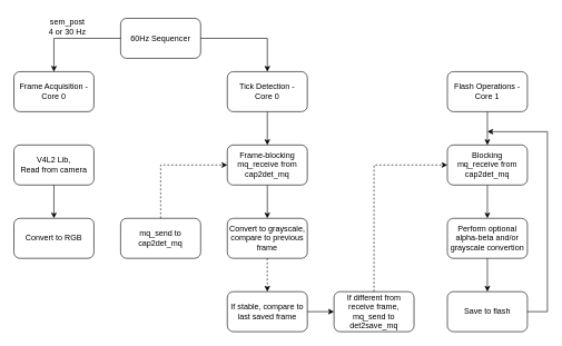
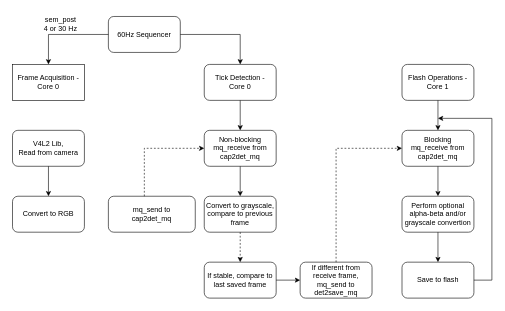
  <mxCell id="0" />
  <mxCell id="1" parent="0" />
  <mxCell id="2" style="edgeStyle=orthogonalEdgeStyle;rounded=0;orthogonalLoop=1;jettySize=auto;html=1;entryX=0.5;entryY=0;entryDx=0;entryDy=0;" edge="1" parent="1" source="4" target="5"><mxGeometry relative="1" as="geometry" /></mxCell>
  <mxCell id="3" style="edgeStyle=orthogonalEdgeStyle;rounded=0;orthogonalLoop=1;jettySize=auto;html=1;entryX=0.5;entryY=0;entryDx=0;entryDy=0;" edge="1" parent="1" source="4" target="7"><mxGeometry relative="1" as="geometry" /></mxCell>
  <mxCell id="4" value="60Hz Sequencer" style="rounded=1;whiteSpace=wrap;html=1;fillColor=none;" vertex="1" parent="1"><mxGeometry x="180" y="27" width="120" height="60" as="geometry" /></mxCell>
- <mxCell id="5" value="Frame Acquisition -&lt;div&gt;Core 0&lt;/div&gt;" style="rounded=1;whiteSpace=wrap;html=1;fillColor=none;" vertex="1" parent="1"><mxGeometry x="20" y="107" width="120" height="60" as="geometry" /></mxCell>
+ <mxCell id="5" value="Frame Acquisition -&lt;div&gt;Core 0&lt;/div&gt;" style="whiteSpace=wrap;html=1;fillColor=none;rounded=0;" vertex="1" parent="1"><mxGeometry x="20" y="107" width="120" height="60" as="geometry" /></mxCell>
  <mxCell id="6" style="edgeStyle=orthogonalEdgeStyle;rounded=0;orthogonalLoop=1;jettySize=auto;html=1;entryX=0.5;entryY=0;entryDx=0;entryDy=0;" edge="1" parent="1" source="7" target="15"><mxGeometry relative="1" as="geometry" /></mxCell>
  <mxCell id="7" value="Tick Detection -&lt;div&gt;Core 0&lt;/div&gt;" style="rounded=1;whiteSpace=wrap;html=1;fillColor=none;" vertex="1" parent="1"><mxGeometry x="340" y="107" width="120" height="60" as="geometry" /></mxCell>
  <mxCell id="8" value="sem_post&lt;div&gt;4 or 30 Hz&lt;/div&gt;" style="text;html=1;align=center;verticalAlign=middle;resizable=0;points=[];autosize=1;strokeColor=none;fillColor=none;" vertex="1" parent="1"><mxGeometry x="60" y="20" width="80" height="40" as="geometry" /></mxCell>
  <mxCell id="9" style="edgeStyle=orthogonalEdgeStyle;rounded=0;orthogonalLoop=1;jettySize=auto;html=1;entryX=0.5;entryY=0;entryDx=0;entryDy=0;" edge="1" parent="1" source="10" target="11"><mxGeometry relative="1" as="geometry" /></mxCell>
  <mxCell id="10" value="V4L2 Lib,&lt;div&gt;Read from camera&lt;/div&gt;" style="rounded=1;whiteSpace=wrap;html=1;fillColor=none;" vertex="1" parent="1"><mxGeometry x="20" y="217" width="120" height="60" as="geometry" /></mxCell>
  <mxCell id="11" value="Convert to RGB" style="rounded=1;whiteSpace=wrap;html=1;fillColor=none;" vertex="1" parent="1"><mxGeometry x="20" y="327" width="120" height="60" as="geometry" /></mxCell>
  <mxCell id="12" style="edgeStyle=orthogonalEdgeStyle;rounded=0;orthogonalLoop=1;jettySize=auto;html=1;entryX=0;entryY=0.5;entryDx=0;entryDy=0;dashed=1;" edge="1" parent="1" source="13" target="15"><mxGeometry relative="1" as="geometry"><Array as="points"><mxPoint x="240" y="247" /></Array></mxGeometry></mxCell>
- <mxCell id="13" value="mq_send to&lt;div&gt;cap2det_mq&lt;/div&gt;" style="rounded=1;whiteSpace=wrap;html=1;fillColor=none;" vertex="1" parent="1"><mxGeometry x="180" y="327" width="120" height="60" as="geometry" /></mxCell>
+ <mxCell id="13" value="mq_send to&lt;div&gt;cap2det_mq&lt;/div&gt;" style="rounded=1;whiteSpace=wrap;html=1;fillColor=none;" vertex="1" parent="1"><mxGeometry x="180" y="327" width="145" height="60" as="geometry" /></mxCell>
  <mxCell id="14" style="edgeStyle=orthogonalEdgeStyle;rounded=0;orthogonalLoop=1;jettySize=auto;html=1;entryX=0.5;entryY=0;entryDx=0;entryDy=0;" edge="1" parent="1" source="15" target="17"><mxGeometry relative="1" as="geometry" /></mxCell>
- <mxCell id="15" value="Frame-blocking&lt;div&gt;mq_receive from&lt;div&gt;cap2det_mq&lt;/div&gt;&lt;/div&gt;" style="rounded=1;whiteSpace=wrap;html=1;fillColor=none;" vertex="1" parent="1"><mxGeometry x="340" y="217" width="120" height="60" as="geometry" /></mxCell>
+ <mxCell id="15" value="Non-blocking&lt;div&gt;mq_receive from&lt;div&gt;cap2det_mq&lt;/div&gt;&lt;/div&gt;" style="rounded=1;whiteSpace=wrap;html=1;fillColor=none;" vertex="1" parent="1"><mxGeometry x="340" y="217" width="120" height="60" as="geometry" /></mxCell>
  <mxCell id="16" style="edgeStyle=orthogonalEdgeStyle;rounded=0;orthogonalLoop=1;jettySize=auto;html=1;entryX=0.5;entryY=0;entryDx=0;entryDy=0;dashed=1;" edge="1" parent="1" source="17" target="19"><mxGeometry relative="1" as="geometry" /></mxCell>
  <mxCell id="17" value="Convert to grayscale,&lt;div&gt;compare to previous&lt;/div&gt;&lt;div&gt;frame&lt;/div&gt;" style="rounded=1;whiteSpace=wrap;html=1;fillColor=none;" vertex="1" parent="1"><mxGeometry x="340" y="327" width="120" height="60" as="geometry" /></mxCell>
  <mxCell id="18" style="edgeStyle=orthogonalEdgeStyle;rounded=0;orthogonalLoop=1;jettySize=auto;html=1;entryX=0;entryY=0.5;entryDx=0;entryDy=0;" edge="1" parent="1" source="19" target="21"><mxGeometry relative="1" as="geometry" /></mxCell>
  <mxCell id="19" value="If stable, compare to&lt;div&gt;last saved frame&lt;/div&gt;" style="rounded=1;whiteSpace=wrap;html=1;fillColor=none;" vertex="1" parent="1"><mxGeometry x="340" y="437" width="120" height="60" as="geometry" /></mxCell>
  <mxCell id="20" style="edgeStyle=orthogonalEdgeStyle;rounded=0;orthogonalLoop=1;jettySize=auto;html=1;entryX=0;entryY=0.5;entryDx=0;entryDy=0;dashed=1;" edge="1" parent="1" source="21" target="25"><mxGeometry relative="1" as="geometry"><Array as="points"><mxPoint x="560" y="247" /></Array></mxGeometry></mxCell>
  <mxCell id="21" value="If different from receive frame, mq_send to&lt;div&gt;det2save_mq&lt;/div&gt;" style="rounded=1;whiteSpace=wrap;html=1;fillColor=none;" vertex="1" parent="1"><mxGeometry x="500" y="437" width="120" height="60" as="geometry" /></mxCell>
  <mxCell id="22" style="edgeStyle=orthogonalEdgeStyle;rounded=0;orthogonalLoop=1;jettySize=auto;html=1;entryX=0.5;entryY=0;entryDx=0;entryDy=0;" edge="1" parent="1" source="23" target="25"><mxGeometry relative="1" as="geometry" /></mxCell>
  <mxCell id="23" value="Flash Operations -&lt;div&gt;Core 1&lt;/div&gt;" style="rounded=1;whiteSpace=wrap;html=1;fillColor=none;" vertex="1" parent="1"><mxGeometry x="670" y="107" width="120" height="60" as="geometry" /></mxCell>
  <mxCell id="24" style="edgeStyle=orthogonalEdgeStyle;rounded=0;orthogonalLoop=1;jettySize=auto;html=1;entryX=0.5;entryY=0;entryDx=0;entryDy=0;" edge="1" parent="1" source="25" target="27"><mxGeometry relative="1" as="geometry" /></mxCell>
  <mxCell id="25" value="Blocking&lt;div&gt;mq_receive from&lt;div&gt;cap2det_mq&lt;/div&gt;&lt;/div&gt;" style="rounded=1;whiteSpace=wrap;html=1;fillColor=none;" vertex="1" parent="1"><mxGeometry x="670" y="217" width="120" height="60" as="geometry" /></mxCell>
  <mxCell id="26" style="edgeStyle=orthogonalEdgeStyle;rounded=0;orthogonalLoop=1;jettySize=auto;html=1;entryX=0.5;entryY=0;entryDx=0;entryDy=0;" edge="1" parent="1" source="27" target="29"><mxGeometry relative="1" as="geometry" /></mxCell>
  <mxCell id="27" value="Perform optional alpha-beta and/or grayscale convertion" style="rounded=1;whiteSpace=wrap;html=1;fillColor=none;" vertex="1" parent="1"><mxGeometry x="670" y="327" width="120" height="60" as="geometry" /></mxCell>
  <mxCell id="28" style="edgeStyle=orthogonalEdgeStyle;rounded=0;orthogonalLoop=1;jettySize=auto;html=1;" edge="1" parent="1" source="29"><mxGeometry relative="1" as="geometry"><mxPoint x="730" y="197" as="targetPoint" /><Array as="points"><mxPoint x="820" y="467" /><mxPoint x="820" y="197" /></Array></mxGeometry></mxCell>
  <mxCell id="29" value="Save to flash" style="rounded=1;whiteSpace=wrap;html=1;fillColor=none;" vertex="1" parent="1"><mxGeometry x="670" y="437" width="120" height="60" as="geometry" /></mxCell>
